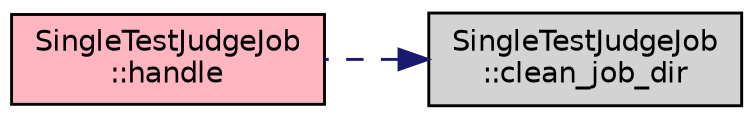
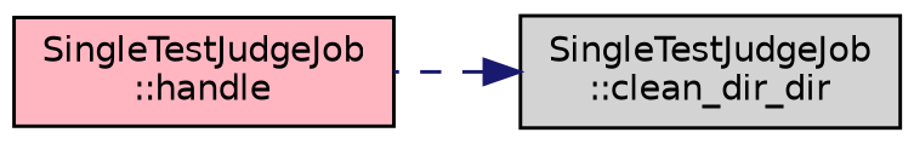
  digraph {
    rankdir=RL
    node [color=black fontname=Helvetica fontsize=10 shape=record style=filled]
-   n1 [fillcolor=lightgrey fontcolor=black height=0.2 label="SingleTestJudgeJob\l::clean_job_dir" width=0.4]
+   n1 [fillcolor=lightgrey fontcolor=black height=0.2 label="SingleTestJudgeJob\l::clean_dir_dir" width=0.4]
    n2 [fillcolor=lightpink height=0.2 label="SingleTestJudgeJob\l::handle" width=0.4]
    n1 -> n2 [color=midnightblue dir=back fontname=Helvetica fontsize=10 labelfontname=Helvetica labelfontsize=10 style=dashed]
  }
